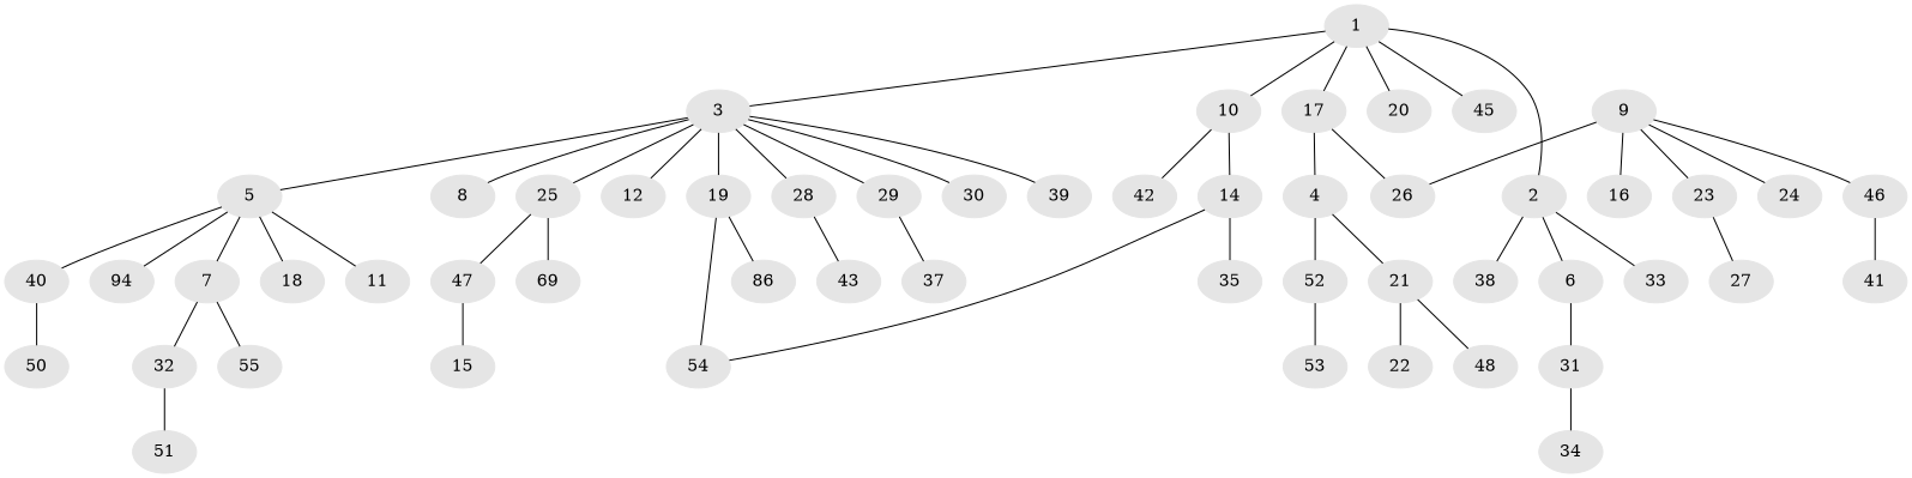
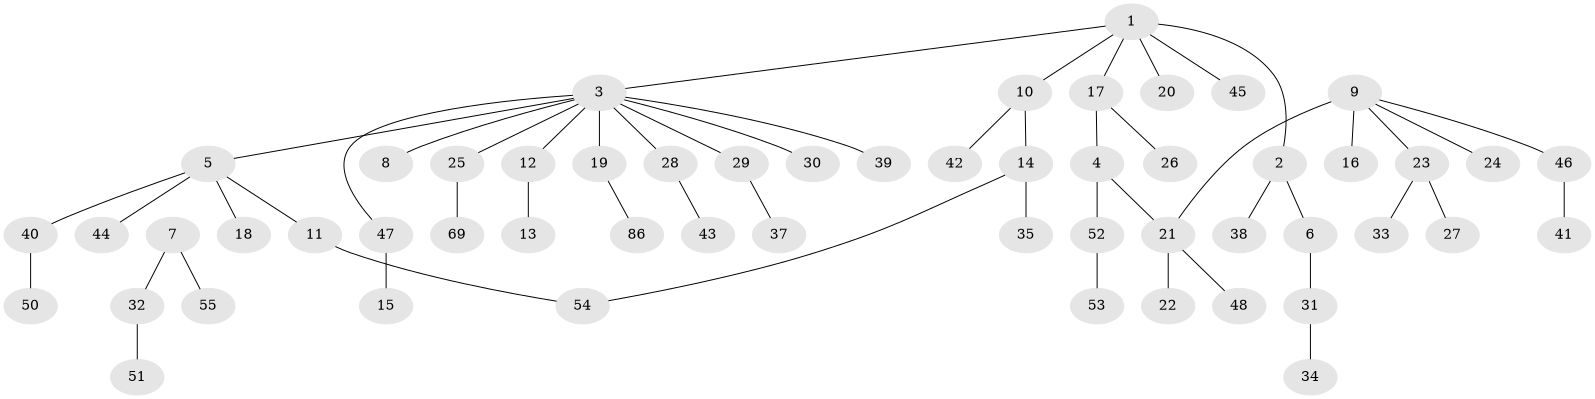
  graph {
    node [color=gray90 style=filled]
    1
    2
    3
    10
    17
    20
    45
    6
    33
    38
    5
    8
    12
    19
    25
    28
    29
    30
    39
    47
    4
    21
    52
    9
    16
    23
    24
    26
    46
    14
    42
    31
    7
    11
    18
    40
-   44 [label=94]
+   44
+   13
    54
    n40 [label=86]
    n41 [label=69]
    43
    37
    15
    22
    48
    53
    32
    55
    50
    34
    51
    27
    41
    35
    1 -- 2
    1 -- 3
    1 -- 10
    1 -- 17
    1 -- 20
    1 -- 45
    2 -- 6
-   2 -- 33
+   23 -- 33
    2 -- 38
    3 -- 5
    3 -- 8
    3 -- 12
    3 -- 19
    3 -- 25
    3 -- 28
    3 -- 29
    3 -- 30
    3 -- 39
-   25 -- 47
+   3 -- 47
    10 -- 14
    10 -- 42
    17 -- 4
    17 -- 26
    6 -- 31
-   5 -- 7
    5 -- 11
    5 -- 18
    5 -- 40
    5 -- 44
-   19 -- 54
+   12 -- 13
+   11 -- 54
    19 -- n40
    25 -- n41
    28 -- 43
    29 -- 37
    47 -- 15
    4 -- 21
    4 -- 52
    21 -- 22
    21 -- 48
    52 -- 53
    9 -- 16
    9 -- 23
    9 -- 24
-   9 -- 26
+   9 -- 21
    9 -- 46
    23 -- 27
    46 -- 41
    14 -- 54
    14 -- 35
    31 -- 34
    7 -- 32
    7 -- 55
    40 -- 50
    32 -- 51
  }
